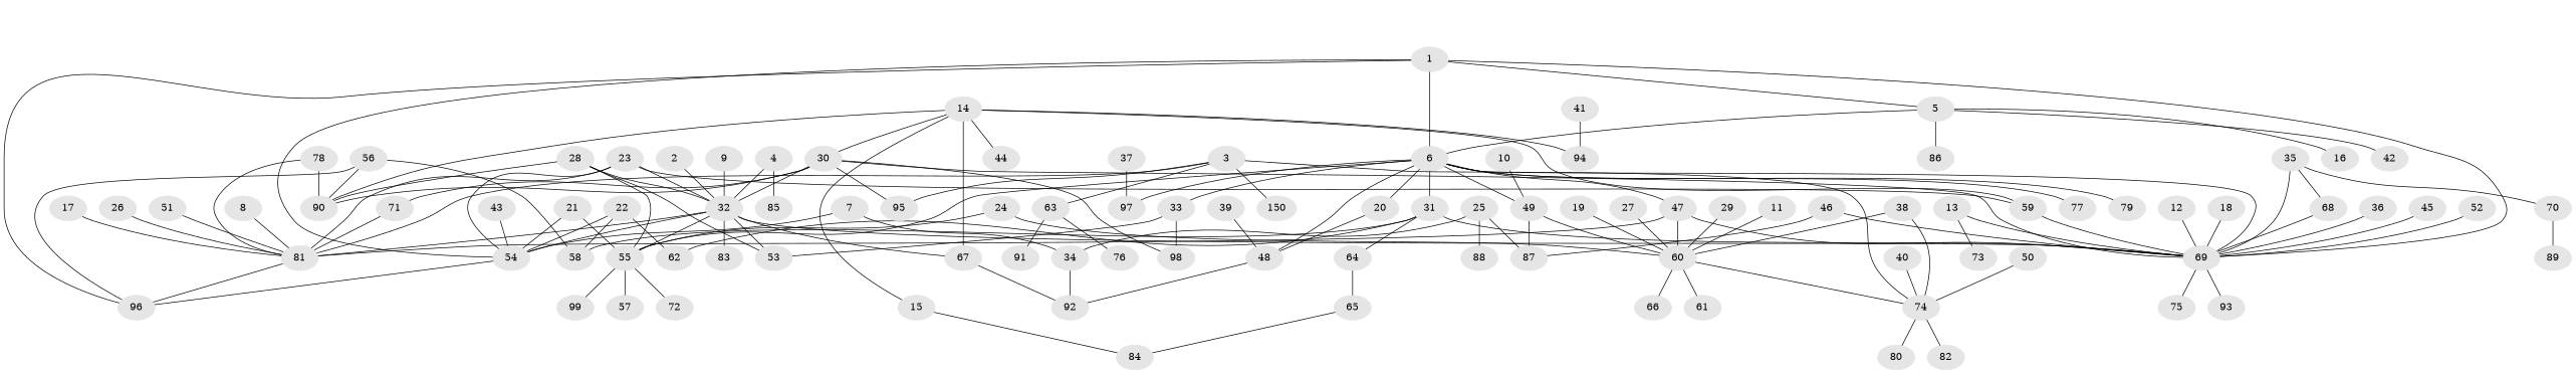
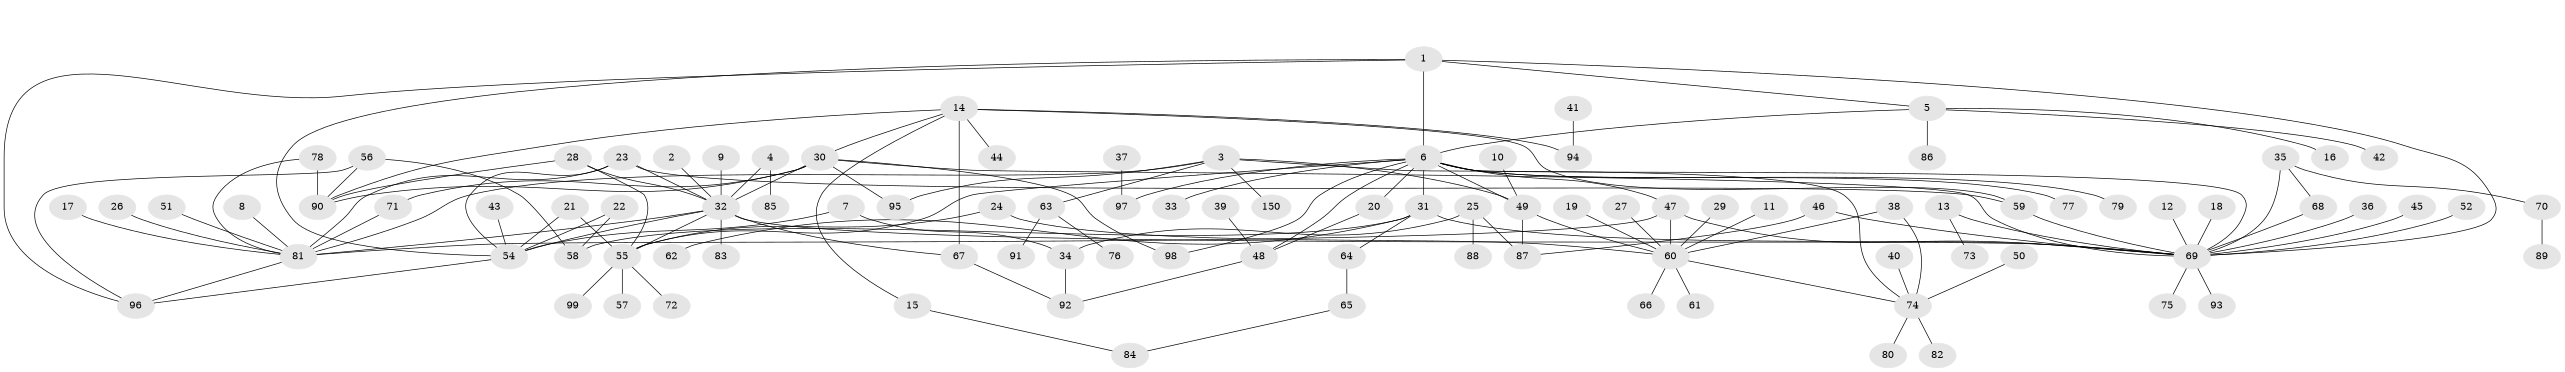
  graph {
    node [color=gray90 style=filled]
    edge [weight=1.0]
    1
    5
    6
    54
    69
    96
    16
    42
    86
    49
    20
    31
    33
    47
    48
    55
    77
    79
    97
    98
    75
    93
    2
    32
    81
    67
-   53
    83
    3
    63
    74
    95
    n33 [label=150]
    60
    87
    76
    91
    80
    82
    4
    85
    58
    62
    64
    92
    57
    72
    99
    61
    66
    7
    34
    8
    9
    10
    11
    12
    13
    73
    14
    15
    30
    44
    59
    90
    94
    84
    71
    17
    18
    19
    21
    22
    23
    24
    25
    88
    26
    27
    28
    29
    65
    35
    68
    70
    89
    36
    37
    38
    39
    40
    41
    43
    45
    46
    50
    51
    52
    56
    78
    1 -- 5
    1 -- 6
    1 -- 54
    1 -- 69
    1 -- 96
    5 -- 6
    5 -- 16
    5 -- 42
    5 -- 86
    6 -- 69
    6 -- 49
    6 -- 20
    6 -- 31
    6 -- 33
    6 -- 47
    6 -- 48
    6 -- 55
    6 -- 77
    6 -- 79
    6 -- 97
-   33 -- 98
+   6 -- 98
    54 -- 96
    69 -- 75
    69 -- 93
    49 -- 60
    49 -- 87
    20 -- 48
    31 -- 69
    31 -- 58
    31 -- 62
    31 -- 64
-   33 -- 53
    47 -- 69
    47 -- 81
    47 -- 60
    48 -- 92
    55 -- 57
    55 -- 72
    55 -- 99
    2 -- 32
    32 -- 54
    32 -- 69
    32 -- 55
    32 -- 81
    32 -- 67
-   32 -- 53
    32 -- 83
    81 -- 96
    67 -- 92
+   3 -- 49
    3 -- 81
    3 -- 63
    3 -- 74
    3 -- 95
    3 -- n33
    63 -- 76
    63 -- 91
    74 -- 80
    74 -- 82
    60 -- 74
    60 -- 61
    60 -- 66
    4 -- 32
    4 -- 85
    64 -- 65 [weight=2.0]
    7 -- 54
    7 -- 34
    34 -- 92
    8 -- 81
    9 -- 32
    10 -- 49
    11 -- 60
    12 -- 69
    13 -- 69
    13 -- 73
    14 -- 67
    14 -- 15
    14 -- 30
    14 -- 44
    14 -- 59
    14 -- 90
    14 -- 94
    15 -- 84
    30 -- 69
    30 -- 98
    30 -- 32
    30 -- 95
    30 -- 90
    30 -- 71
    59 -- 69
    71 -- 81
    17 -- 81
    18 -- 69
    19 -- 60
    21 -- 54
    21 -- 55
    22 -- 54
    22 -- 58
-   22 -- 62
    23 -- 54
    23 -- 32
    23 -- 81 [weight=2.0]
    23 -- 59
    24 -- 55
    24 -- 60
    25 -- 87
    25 -- 34
    25 -- 88
    26 -- 81
    27 -- 60
    28 -- 55
    28 -- 32
-   28 -- 53
    28 -- 90
    29 -- 60
    65 -- 84
    35 -- 69
    35 -- 68
    35 -- 70
    68 -- 69
    70 -- 89
    36 -- 69
    37 -- 97
    38 -- 74
    38 -- 60
    39 -- 48
    40 -- 74
    41 -- 94
    43 -- 54
    45 -- 69
    46 -- 69
    46 -- 87
    50 -- 74 [weight=2.0]
    51 -- 81
    52 -- 69
    56 -- 96
    56 -- 58
    56 -- 90
    78 -- 81
    78 -- 90
  }
